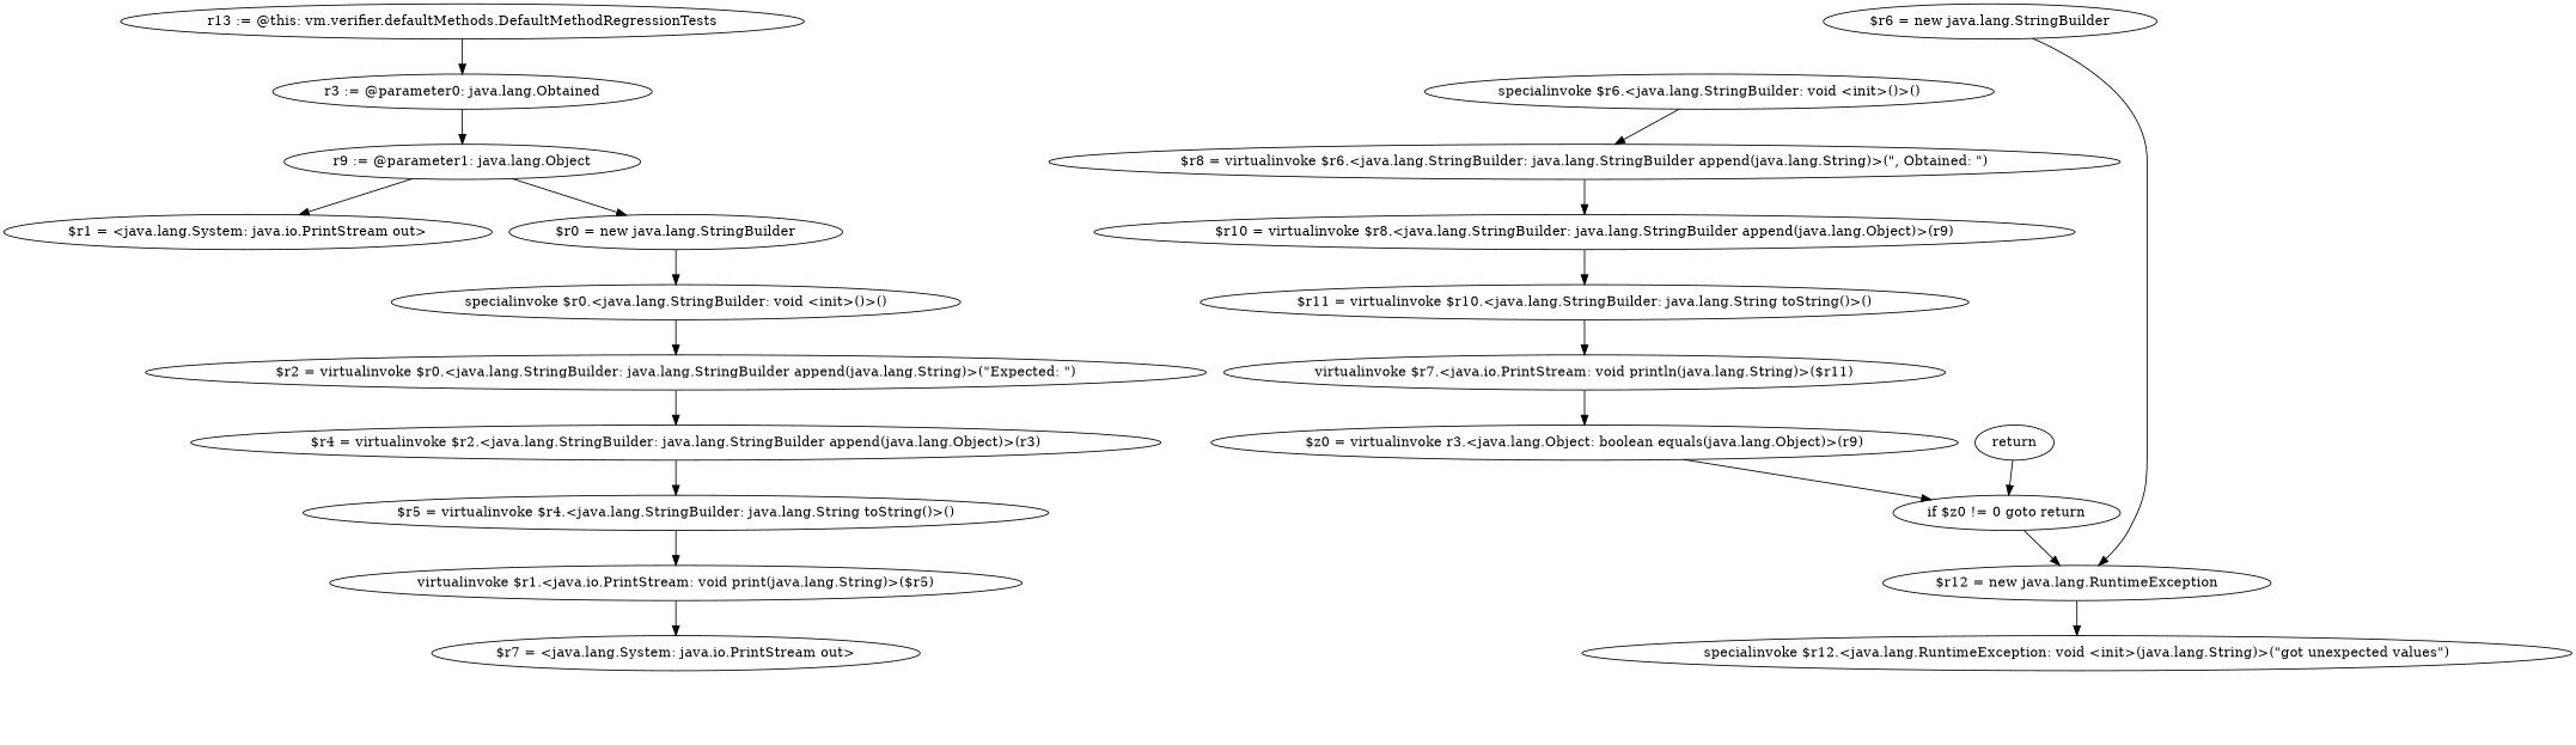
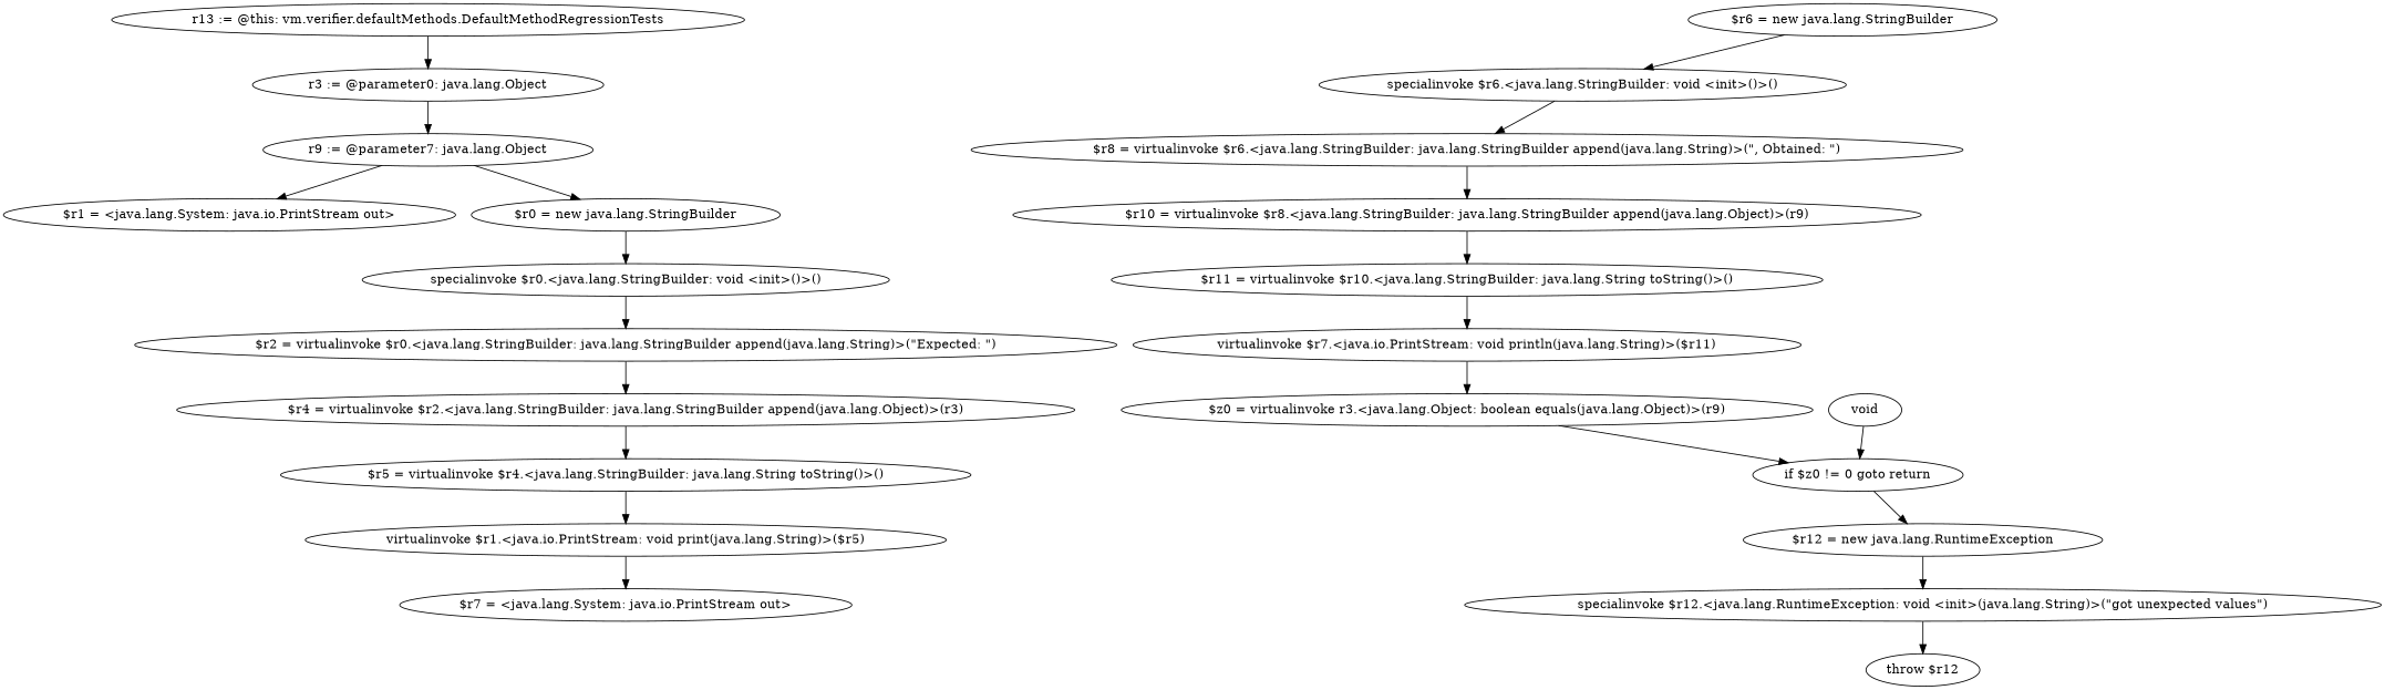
  digraph {
    "r13 := @this: vm.verifier.defaultMethods.DefaultMethodRegressionTests"
-   "r3 := @parameter0: java.lang.Object" [label="r3 := @parameter0: java.lang.Obtained"]
-   "r9 := @parameter1: java.lang.Object"
+   "r3 := @parameter0: java.lang.Object"
+   "r9 := @parameter1: java.lang.Object" [label="r9 := @parameter7: java.lang.Object"]
    "$r1 = <java.lang.System: java.io.PrintStream out>"
    "$r0 = new java.lang.StringBuilder"
    "specialinvoke $r0.<java.lang.StringBuilder: void <init>()>()"
    "$r2 = virtualinvoke $r0.<java.lang.StringBuilder: java.lang.StringBuilder append(java.lang.String)>(\"Expected: \")"
    "$r4 = virtualinvoke $r2.<java.lang.StringBuilder: java.lang.StringBuilder append(java.lang.Object)>(r3)"
    "$r5 = virtualinvoke $r4.<java.lang.StringBuilder: java.lang.String toString()>()"
    "virtualinvoke $r1.<java.io.PrintStream: void print(java.lang.String)>($r5)"
    "$r7 = <java.lang.System: java.io.PrintStream out>"
    "$r6 = new java.lang.StringBuilder"
    "specialinvoke $r6.<java.lang.StringBuilder: void <init>()>()"
    "$r8 = virtualinvoke $r6.<java.lang.StringBuilder: java.lang.StringBuilder append(java.lang.String)>(\", Obtained: \")"
    "$r10 = virtualinvoke $r8.<java.lang.StringBuilder: java.lang.StringBuilder append(java.lang.Object)>(r9)"
    "$r11 = virtualinvoke $r10.<java.lang.StringBuilder: java.lang.String toString()>()"
    "virtualinvoke $r7.<java.io.PrintStream: void println(java.lang.String)>($r11)"
    "$z0 = virtualinvoke r3.<java.lang.Object: boolean equals(java.lang.Object)>(r9)"
    "if $z0 != 0 goto return"
    "$r12 = new java.lang.RuntimeException"
    "specialinvoke $r12.<java.lang.RuntimeException: void <init>(java.lang.String)>(\"got unexpected values\")"
-   return
+   return [label=void]
+   "throw $r12"
    "r13 := @this: vm.verifier.defaultMethods.DefaultMethodRegressionTests" -> "r3 := @parameter0: java.lang.Object"
    "r3 := @parameter0: java.lang.Object" -> "r9 := @parameter1: java.lang.Object"
    "r9 := @parameter1: java.lang.Object" -> "$r1 = <java.lang.System: java.io.PrintStream out>"
    "r9 := @parameter1: java.lang.Object" -> "$r0 = new java.lang.StringBuilder"
    "$r0 = new java.lang.StringBuilder" -> "specialinvoke $r0.<java.lang.StringBuilder: void <init>()>()"
    "specialinvoke $r0.<java.lang.StringBuilder: void <init>()>()" -> "$r2 = virtualinvoke $r0.<java.lang.StringBuilder: java.lang.StringBuilder append(java.lang.String)>(\"Expected: \")"
    "$r2 = virtualinvoke $r0.<java.lang.StringBuilder: java.lang.StringBuilder append(java.lang.String)>(\"Expected: \")" -> "$r4 = virtualinvoke $r2.<java.lang.StringBuilder: java.lang.StringBuilder append(java.lang.Object)>(r3)"
    "$r4 = virtualinvoke $r2.<java.lang.StringBuilder: java.lang.StringBuilder append(java.lang.Object)>(r3)" -> "$r5 = virtualinvoke $r4.<java.lang.StringBuilder: java.lang.String toString()>()"
    "$r5 = virtualinvoke $r4.<java.lang.StringBuilder: java.lang.String toString()>()" -> "virtualinvoke $r1.<java.io.PrintStream: void print(java.lang.String)>($r5)"
    "virtualinvoke $r1.<java.io.PrintStream: void print(java.lang.String)>($r5)" -> "$r7 = <java.lang.System: java.io.PrintStream out>"
-   "$r6 = new java.lang.StringBuilder" -> "$r12 = new java.lang.RuntimeException"
+   "$r6 = new java.lang.StringBuilder" -> "specialinvoke $r6.<java.lang.StringBuilder: void <init>()>()"
    "specialinvoke $r6.<java.lang.StringBuilder: void <init>()>()" -> "$r8 = virtualinvoke $r6.<java.lang.StringBuilder: java.lang.StringBuilder append(java.lang.String)>(\", Obtained: \")"
    "$r8 = virtualinvoke $r6.<java.lang.StringBuilder: java.lang.StringBuilder append(java.lang.String)>(\", Obtained: \")" -> "$r10 = virtualinvoke $r8.<java.lang.StringBuilder: java.lang.StringBuilder append(java.lang.Object)>(r9)"
    "$r10 = virtualinvoke $r8.<java.lang.StringBuilder: java.lang.StringBuilder append(java.lang.Object)>(r9)" -> "$r11 = virtualinvoke $r10.<java.lang.StringBuilder: java.lang.String toString()>()"
    "$r11 = virtualinvoke $r10.<java.lang.StringBuilder: java.lang.String toString()>()" -> "virtualinvoke $r7.<java.io.PrintStream: void println(java.lang.String)>($r11)"
    "virtualinvoke $r7.<java.io.PrintStream: void println(java.lang.String)>($r11)" -> "$z0 = virtualinvoke r3.<java.lang.Object: boolean equals(java.lang.Object)>(r9)"
    "$z0 = virtualinvoke r3.<java.lang.Object: boolean equals(java.lang.Object)>(r9)" -> "if $z0 != 0 goto return"
    "if $z0 != 0 goto return" -> "$r12 = new java.lang.RuntimeException"
    "$r12 = new java.lang.RuntimeException" -> "specialinvoke $r12.<java.lang.RuntimeException: void <init>(java.lang.String)>(\"got unexpected values\")"
+   "specialinvoke $r12.<java.lang.RuntimeException: void <init>(java.lang.String)>(\"got unexpected values\")" -> "throw $r12"
    return -> "if $z0 != 0 goto return"
  }
